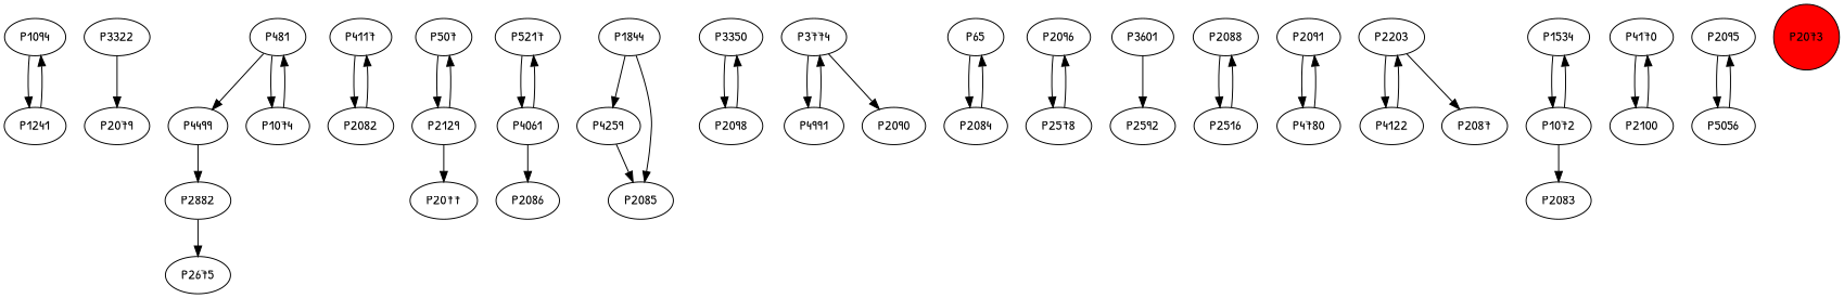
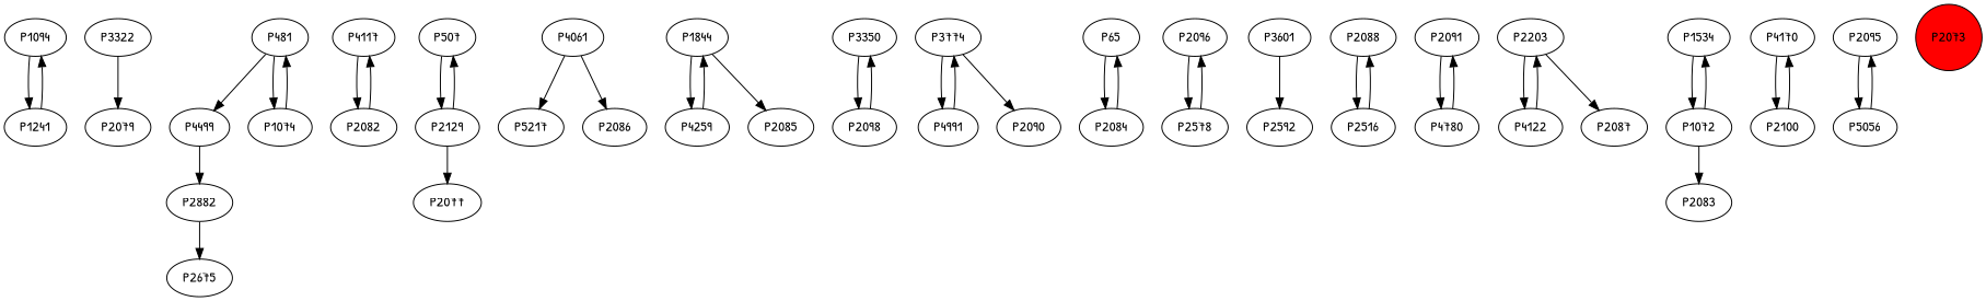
  digraph {
    fontname="Patrick Hand"
    node [fontname="Patrick Hand"]
    edge [fontname="Patrick Hand"]
    n1 [label=P1094]
    P1241
    P3322
    P2079
    P481
    P4499
    P1074
    P2882
    n9 [label=P2675]
    P4117
    P2082
    P507
    P2129
    P2077
    P5217
    P4061
    P2086
    P1844
    P4259
    P2085
    P3350
    P2098
    P3774
    P4991
    P2090
    P65
    P2084
    P2096
    P2578
    n30 [label=P2592]
    P3601
    P2088
    P2516
    P2091
    P4780
    P2203
    P4122
    P2087
    P1534
    P1072
    P2083
    P4170
    P2100
    P2095
    P5056
    P2073 [fillcolor=red shape=circle style=filled]
    n1 -> P1241
    P1241 -> n1
    P3322 -> P2079
    P481 -> P4499
    P481 -> P1074
    P4499 -> P2882
    P1074 -> P481
    P2882 -> n9
    P4117 -> P2082
    P2082 -> P4117
    P507 -> P2129
    P2129 -> P507
    P2129 -> P2077
-   P5217 -> P4061
    P4061 -> P5217
    P4061 -> P2086
    P1844 -> P4259
    P1844 -> P2085
-   P4259 -> P2085
+   P4259 -> P1844
    P3350 -> P2098
    P2098 -> P3350
    P3774 -> P4991
    P3774 -> P2090
    P4991 -> P3774
    P65 -> P2084
    P2084 -> P65
    P2096 -> P2578
    P2578 -> P2096
    P3601 -> n30
    P2088 -> P2516
    P2516 -> P2088
    P2091 -> P4780
    P4780 -> P2091
    P2203 -> P4122
    P2203 -> P2087
    P4122 -> P2203
    P1534 -> P1072
    P1072 -> P1534
    P1072 -> P2083
    P4170 -> P2100
    P2100 -> P4170
    P2095 -> P5056
    P5056 -> P2095
  }
